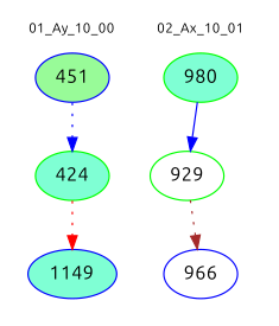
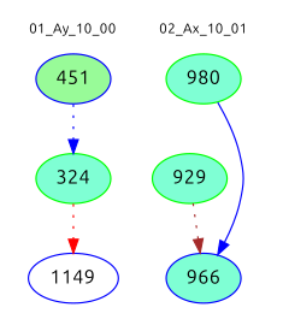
  digraph {
    fontname=Ubuntu
    node [color=blue fillcolor=aquamarine fontname=Ubuntu style=filled]
    edge [color=blue fontname=Ubuntu style=dotted]
    n1 [fillcolor=palegreen label=451]
-   n2 [color=green label=424]
-   n3 [label=1149]
+   n2 [color=green label=324]
+   n3 [fillcolor=white label=1149]
    n4 [color=green label=980]
-   n5 [color=green fillcolor=white label=929]
-   n6 [fillcolor=white label=966]
+   n5 [color=green label=929]
+   n6 [label=966]
    subgraph cluster_1 {
      color=white
      fontsize=10
      label="01_Ay_10_00"
      n1
      n2
      n3
    }
    subgraph cluster_2 {
      color=white
      fontsize=10
      label="02_Ax_10_01"
      n4
      n5
      n6
    }
    n1 -> n2
    n2 -> n3 [color=red]
-   n4 -> n5 [style=solid]
+   n4 -> n6 [style=solid]
    n5 -> n6 [color=brown]
  }
